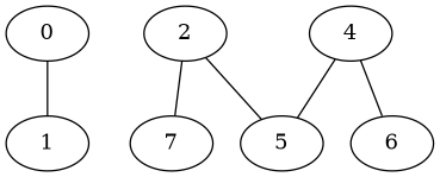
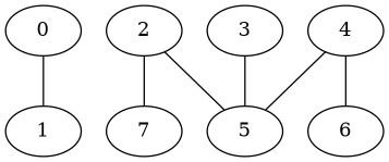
  graph {
    node [type=corner]
    edge [frequency=1 type0=line]
    0 [x=468 y=283]
    1 [x=451 y=170]
    2 [x=211 y=202]
    5 [type=intersection x=206 y=203]
    7 [type=endpoint x=270 y=220]
+   3 [type=endpoint x=356 y=334]
    4 [x=191 y=208]
    6 [type=endpoint x=216 y=275]
    0 -- 1 [angle0=1.42 angle1=410.69 frequency=2 type1=arc]
    2 -- 5 [angle0=-.20]
    2 -- 7 [angle0=.30]
+   3 -- 5 [angle0=.72]
    4 -- 5 [angle0=-.32]
    4 -- 6 [angle0=1.21]
  }
